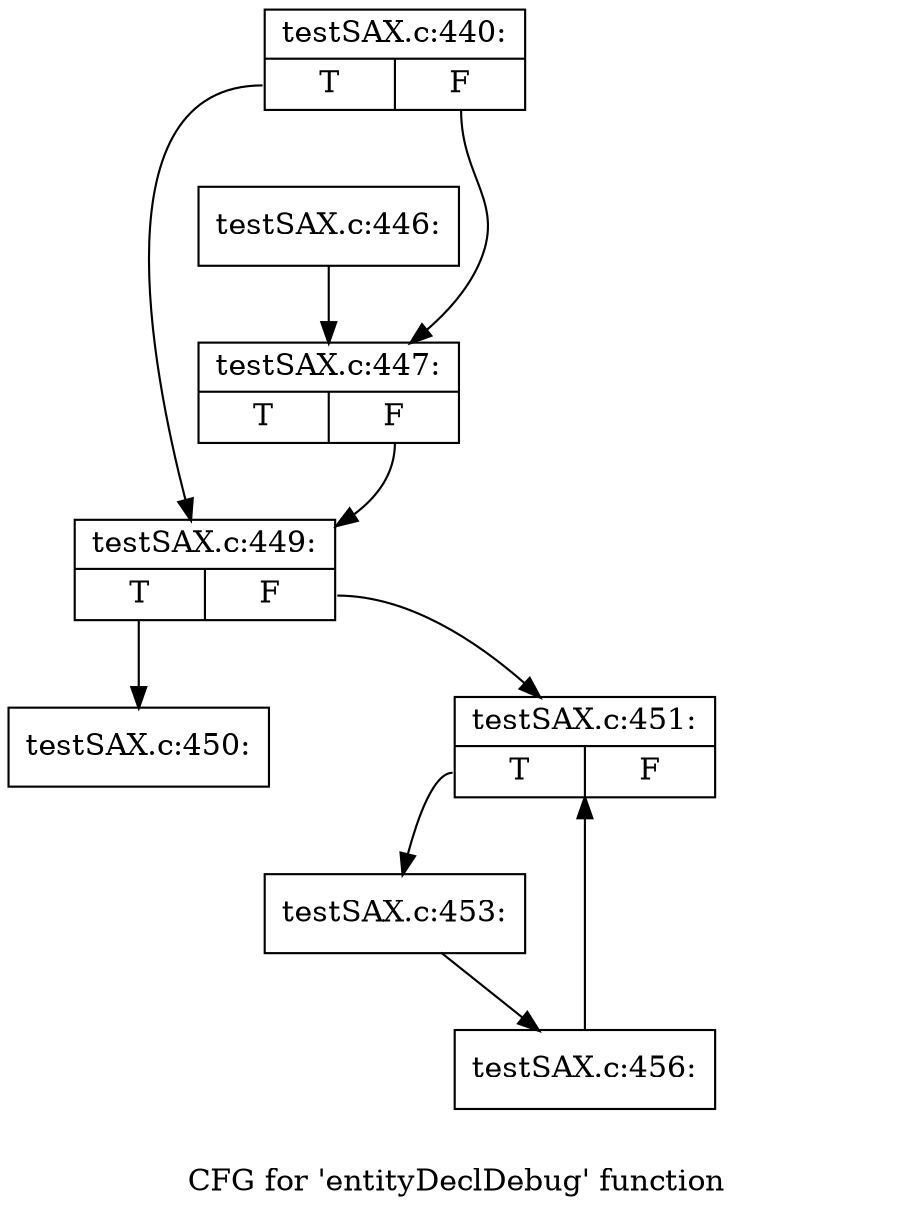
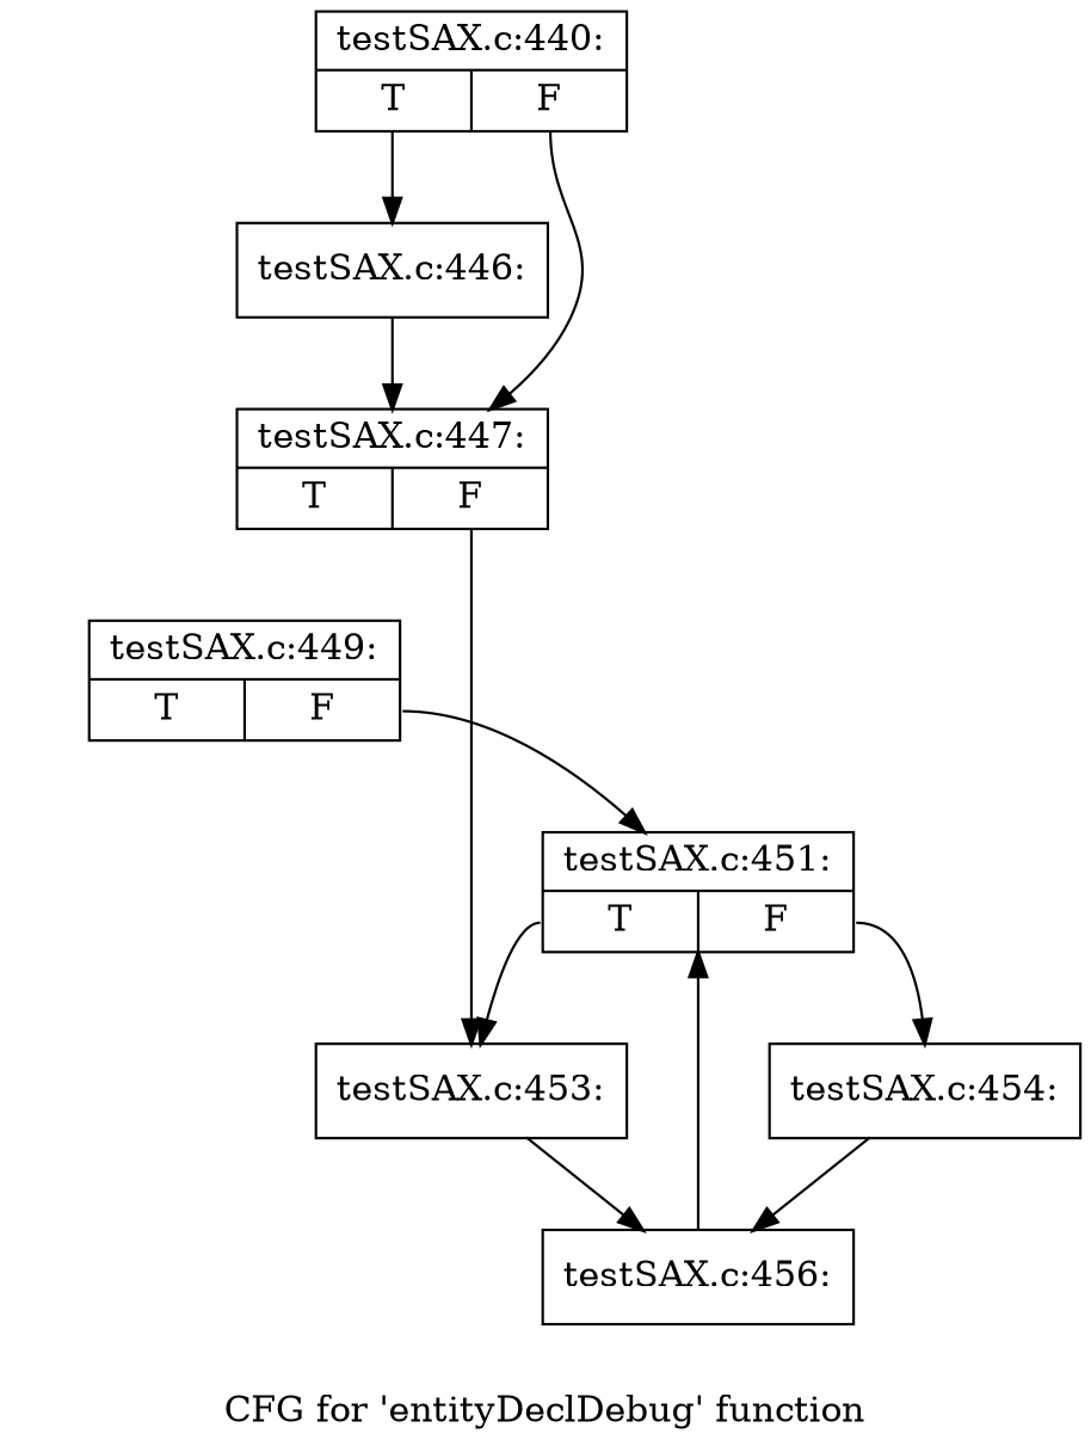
  digraph {
    label="CFG for 'entityDeclDebug' function"
    node [shape=record]
    n1 [label="{testSAX.c:440:|{<s0>T|<s1>F}}"]
    n2 [label="{testSAX.c:446:}"]
    n3 [label="{testSAX.c:447:|{<s0>T|<s1>F}}"]
    n4 [label="{testSAX.c:449:|{<s0>T|<s1>F}}"]
-   n5 [label="{testSAX.c:450:}"]
    n6 [label="{testSAX.c:451:|{<s0>T|<s1>F}}"]
    n7 [label="{testSAX.c:453:}"]
+   n8 [label="{testSAX.c:454:}"]
    n9 [label="{testSAX.c:456:}"]
-   n1 -> n4 [tailport=s0]
+   n1 -> n2 [tailport=s0]
    n1 -> n3 [tailport=s1]
    n2 -> n3
-   n3 -> n4 [tailport=s1]
-   n4 -> n5 [tailport=s0]
+   n3 -> n7 [tailport=s1]
    n4 -> n6 [tailport=s1]
    n6 -> n7 [tailport=s0]
+   n6 -> n8 [tailport=s1]
    n7 -> n9
+   n8 -> n9
    n9 -> n6
  }
